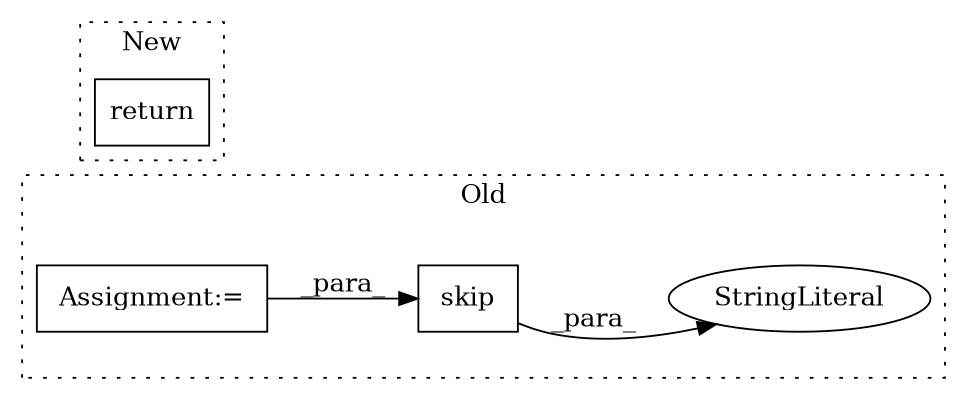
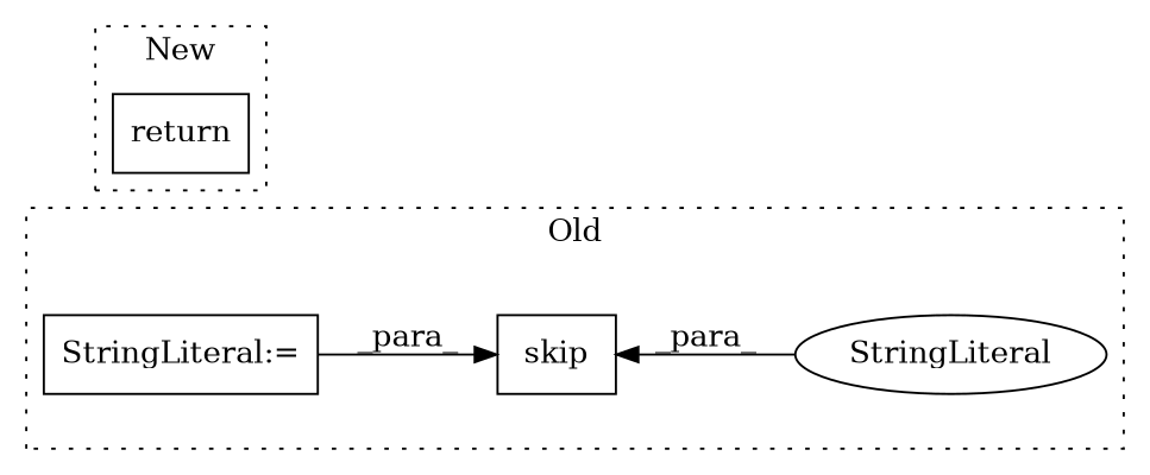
  digraph {
    rankdir=LR
    node [shape=box]
    n1 [a=32 l="5,1" label=skip s="9140,9178"]
    n2 [a=45 l=33 label=StringLiteral s=9145 shape=ellipse]
-   n3 [a=7 l=6 label="Assignment:=" s=8945]
+   n3 [a=7 l=6 label="StringLiteral:=" s=8945]
    n4 [a=41 l=7 label=return s=9255]
    subgraph cluster_1 {
      label=Old
      style=dotted
      n1
      n2
      n3
    }
    subgraph cluster_2 {
      label=New
      style=dotted
      n4
    }
-   n1 -> n2 [label=_para_]
+   n2 -> n1 [label=_para_]
    n3 -> n1 [label=_para_]
  }
